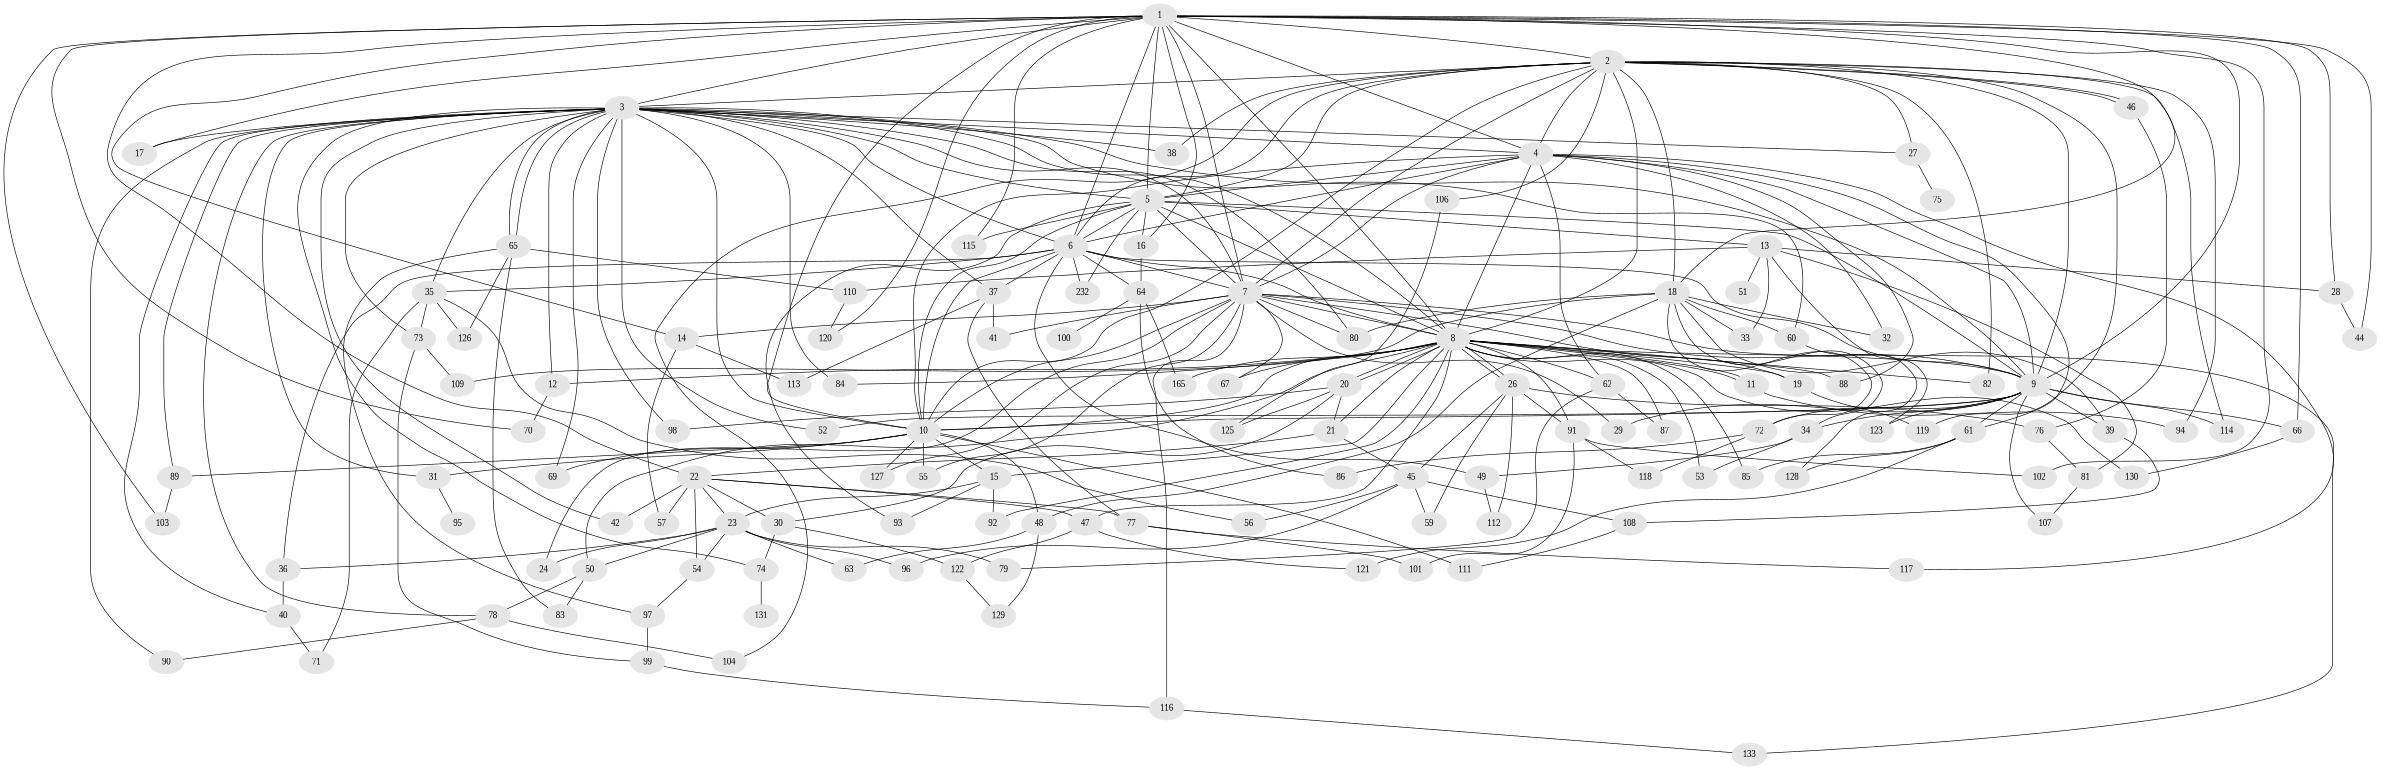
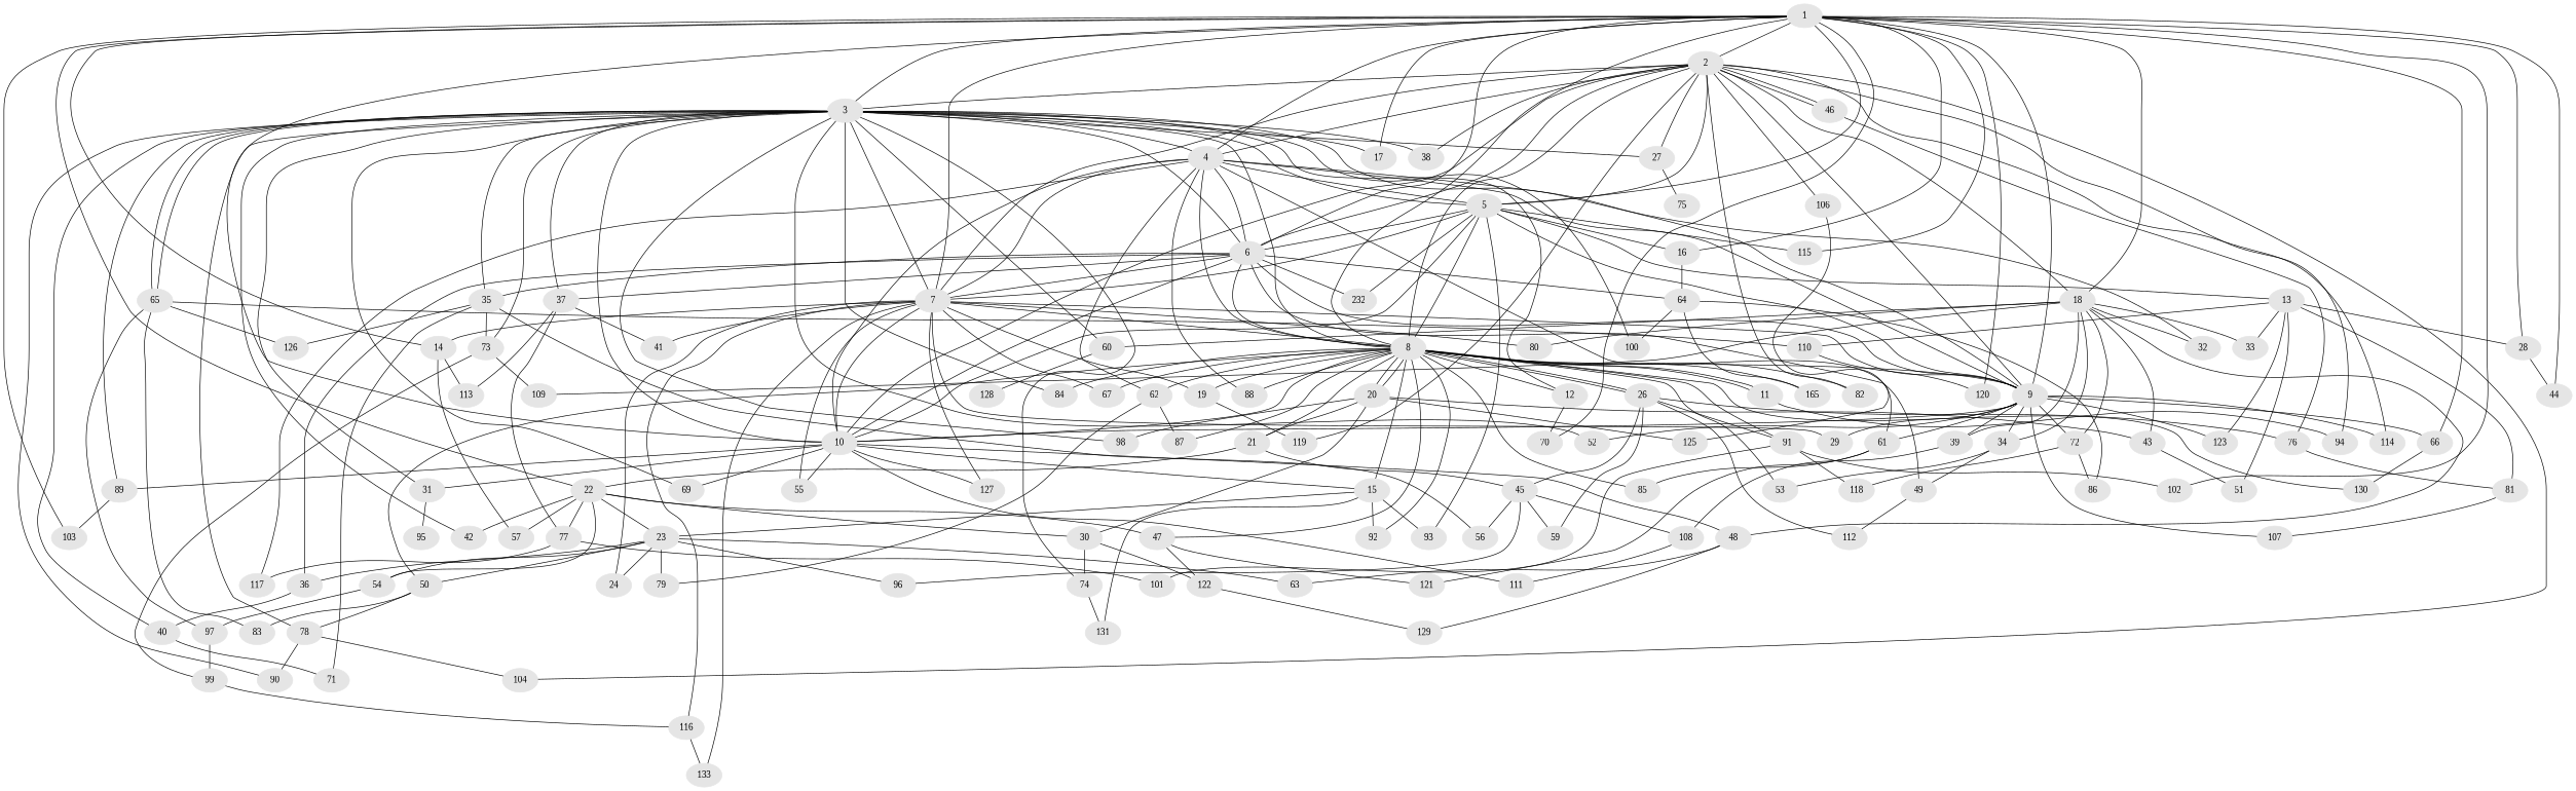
  graph {
    fontname="Liberation Serif"
    node [color=gray90 fontname="Liberation Serif" style=filled]
    edge [fontname="Liberation Serif"]
    1
    2
    3
    4
    5
    6
    7
    8
    9
    10
    14
    16
    17
    18
    22
    28
    44
    66
    70
    102
    103
    115
    120
    27
    38
    46
    82
    94
    104
    106
    114
    119
    12
    31
    35
    37
    40
    42
    52
    60
    65
    69
    73
    74
    78
    84
    89
    90
    98
    100
    32
    61
    62
    88
    117
    13
    93
    n58 [label=232]
    36
    49
    64
    19
    24
    29
    41
    55
    67
    80
    116
    127
    133
    11
    15
    20
    21
    26
    47
    50
    53
    85
    87
    91
    92
    n84 [label=165]
    130
    34
    39
    72
    107
    123
    48
    111
    57
    113
    33
+   43
    109
    23
    30
    54
    77
    75
    76
    125
    95
    56
    71
    126
    128
    110
    83
    97
    99
    131
    121
    79
    51
    81
    112
    86
    45
    96
    59
    108
    122
    118
    101
    63
    129
    1 -- 2
    1 -- 3
    1 -- 4
    1 -- 5
    1 -- 6
    1 -- 7
    1 -- 8
    1 -- 9
    1 -- 10
    1 -- 14
    1 -- 16
    1 -- 17
    1 -- 18
    1 -- 22
    1 -- 28
    1 -- 44
    1 -- 66
    1 -- 70
    1 -- 102
    1 -- 103
    1 -- 115
    1 -- 120
    2 -- 3
    2 -- 4
    2 -- 5
    2 -- 6
    2 -- 7
    2 -- 8
    2 -- 9
    2 -- 10
    2 -- 18
    2 -- 27
    2 -- 38
    2 -- 46
    2 -- 46
    2 -- 82
    2 -- 94
    2 -- 104
    2 -- 106
    2 -- 114
    2 -- 119
    3 -- 4
    3 -- 5
    3 -- 6
    3 -- 7
    3 -- 8
    3 -- 9
    3 -- 10
    3 -- 17
    3 -- 27
    3 -- 38
    3 -- 12
    3 -- 31
    3 -- 35
    3 -- 37
    3 -- 40
    3 -- 42
    3 -- 52
    3 -- 60
    3 -- 65
    3 -- 65
    3 -- 69
    3 -- 73
    3 -- 74
    3 -- 78
    3 -- 84
    3 -- 89
    3 -- 90
    3 -- 98
-   3 -- 80
+   3 -- 100
    4 -- 5
    4 -- 6
    4 -- 7
    4 -- 8
    4 -- 9
    4 -- 10
    4 -- 32
    4 -- 61
    4 -- 62
    4 -- 88
    4 -- 117
    5 -- 6
    5 -- 7
    5 -- 8
    5 -- 9
    5 -- 10
    5 -- 16
    5 -- 115
    5 -- 13
    5 -- 93
    5 -- n58
    6 -- 7
    6 -- 8
    6 -- 9
    6 -- 10
    6 -- 35
    6 -- 37
    6 -- n58
    6 -- 36
    6 -- 49
    6 -- 64
    7 -- 8
    7 -- 9
    7 -- 10
    7 -- 14
    7 -- 19
    7 -- 24
    7 -- 29
    7 -- 41
    7 -- 55
    7 -- 67
    7 -- 80
    7 -- 116
    7 -- 127
    7 -- 133
    8 -- 9
    8 -- 10
    8 -- 82
    8 -- 12
    8 -- 84
    8 -- 62
    8 -- 88
    8 -- 19
    8 -- 67
    8 -- 11
    8 -- 11
    8 -- 15
    8 -- 20
    8 -- 20
    8 -- 21
    8 -- 26
    8 -- 26
    8 -- 47
    8 -- 50
    8 -- 53
    8 -- 85
    8 -- 87
    8 -- 91
    8 -- 92
    8 -- n84
    8 -- 130
    9 -- 10
    9 -- 66
    9 -- 114
    9 -- 52
    9 -- 61
    9 -- 29
    9 -- 34
    9 -- 39
    9 -- 72
    9 -- 107
    9 -- 123
    10 -- 31
    10 -- 69
    10 -- 89
    10 -- 55
    10 -- 127
    10 -- 15
    10 -- 48
    10 -- 111
    14 -- 57
    14 -- 113
    16 -- 64
    18 -- 60
    18 -- 32
    18 -- 80
    18 -- 34
    18 -- 39
    18 -- 72
    18 -- 48
    18 -- 33
+   18 -- 43
    18 -- 109
    22 -- 42
    22 -- 47
    22 -- 57
    22 -- 23
    22 -- 30
    22 -- 54
    22 -- 77
    28 -- 44
    66 -- 130
    27 -- 75
    46 -- 76
    106 -- 125
    12 -- 70
    31 -- 95
    35 -- 73
    35 -- 56
    35 -- 71
    35 -- 126
    37 -- 41
    37 -- 113
    37 -- 77
    40 -- 71
    60 -- 128
    65 -- 126
    65 -- 110
    65 -- 83
    65 -- 97
    73 -- 109
    73 -- 99
    74 -- 131
    78 -- 104
    78 -- 90
    89 -- 103
    61 -- 85
-   61 -- 128
    61 -- 121
    62 -- 87
    62 -- 79
    13 -- 28
    13 -- 123
    13 -- 33
    13 -- 110
    13 -- 51
    13 -- 81
    36 -- 40
    49 -- 112
    64 -- 100
    64 -- n84
    64 -- 86
    19 -- 119
    116 -- 133
    11 -- 94
    15 -- 93
    15 -- 92
    15 -- 23
+   15 -- 131
    20 -- 98
    20 -- 21
+   20 -- 43
    20 -- 30
    20 -- 125
    21 -- 22
    21 -- 45
    26 -- 91
    26 -- 76
    26 -- 112
    26 -- 45
    26 -- 59
    47 -- 121
    47 -- 122
    50 -- 78
    50 -- 83
    91 -- 102
    91 -- 118
    91 -- 101
    34 -- 49
    34 -- 53
    39 -- 108
    72 -- 86
    72 -- 118
    48 -- 63
    48 -- 129
+   43 -- 51
    23 -- 36
    23 -- 24
    23 -- 50
    23 -- 54
    23 -- 79
    23 -- 96
    23 -- 63
    30 -- 74
    30 -- 122
    54 -- 97
    77 -- 117
    77 -- 101
    76 -- 81
    110 -- 120
    97 -- 99
    99 -- 116
    81 -- 107
    45 -- 56
    45 -- 96
    45 -- 59
    45 -- 108
    108 -- 111
    122 -- 129
  }
